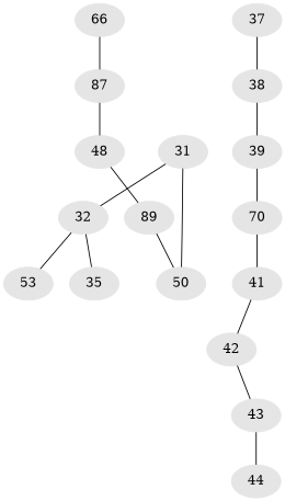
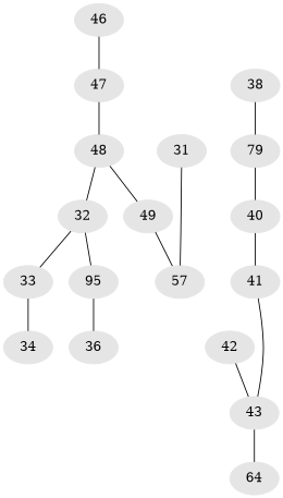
  graph {
    node [color=gray90 style=filled]
    31
    32
-   50 [super="+2+3+4+5+6+10+11+12+13+14+18+19+20+21+22+26+27+28+29+30"]
-   33 [label=53]
-   35
-   37
+   50 [super="+2+3+4+5+6+10+11+12+13+14+18+19+20+21+22+26+27+28+29+30" label=57]
+   33
+   35 [label=95]
+   34
+   36
    38
-   39
-   40 [label=70]
+   39 [label=79]
+   40
    41
    42
    43
-   44
-   46 [label=66]
-   47 [label=87]
+   44 [label=64]
+   46
+   47
    48
-   49 [label=89]
-   31 -- 32
+   49
+   48 -- 32
    31 -- 50
    32 -- 33
    32 -- 35
-   37 -- 38
+   33 -- 34
+   35 -- 36
    38 -- 39
    39 -- 40
    40 -- 41
-   41 -- 42
+   41 -- 43
    42 -- 43
    43 -- 44
    46 -- 47
    47 -- 48
    48 -- 49
    49 -- 50
  }
